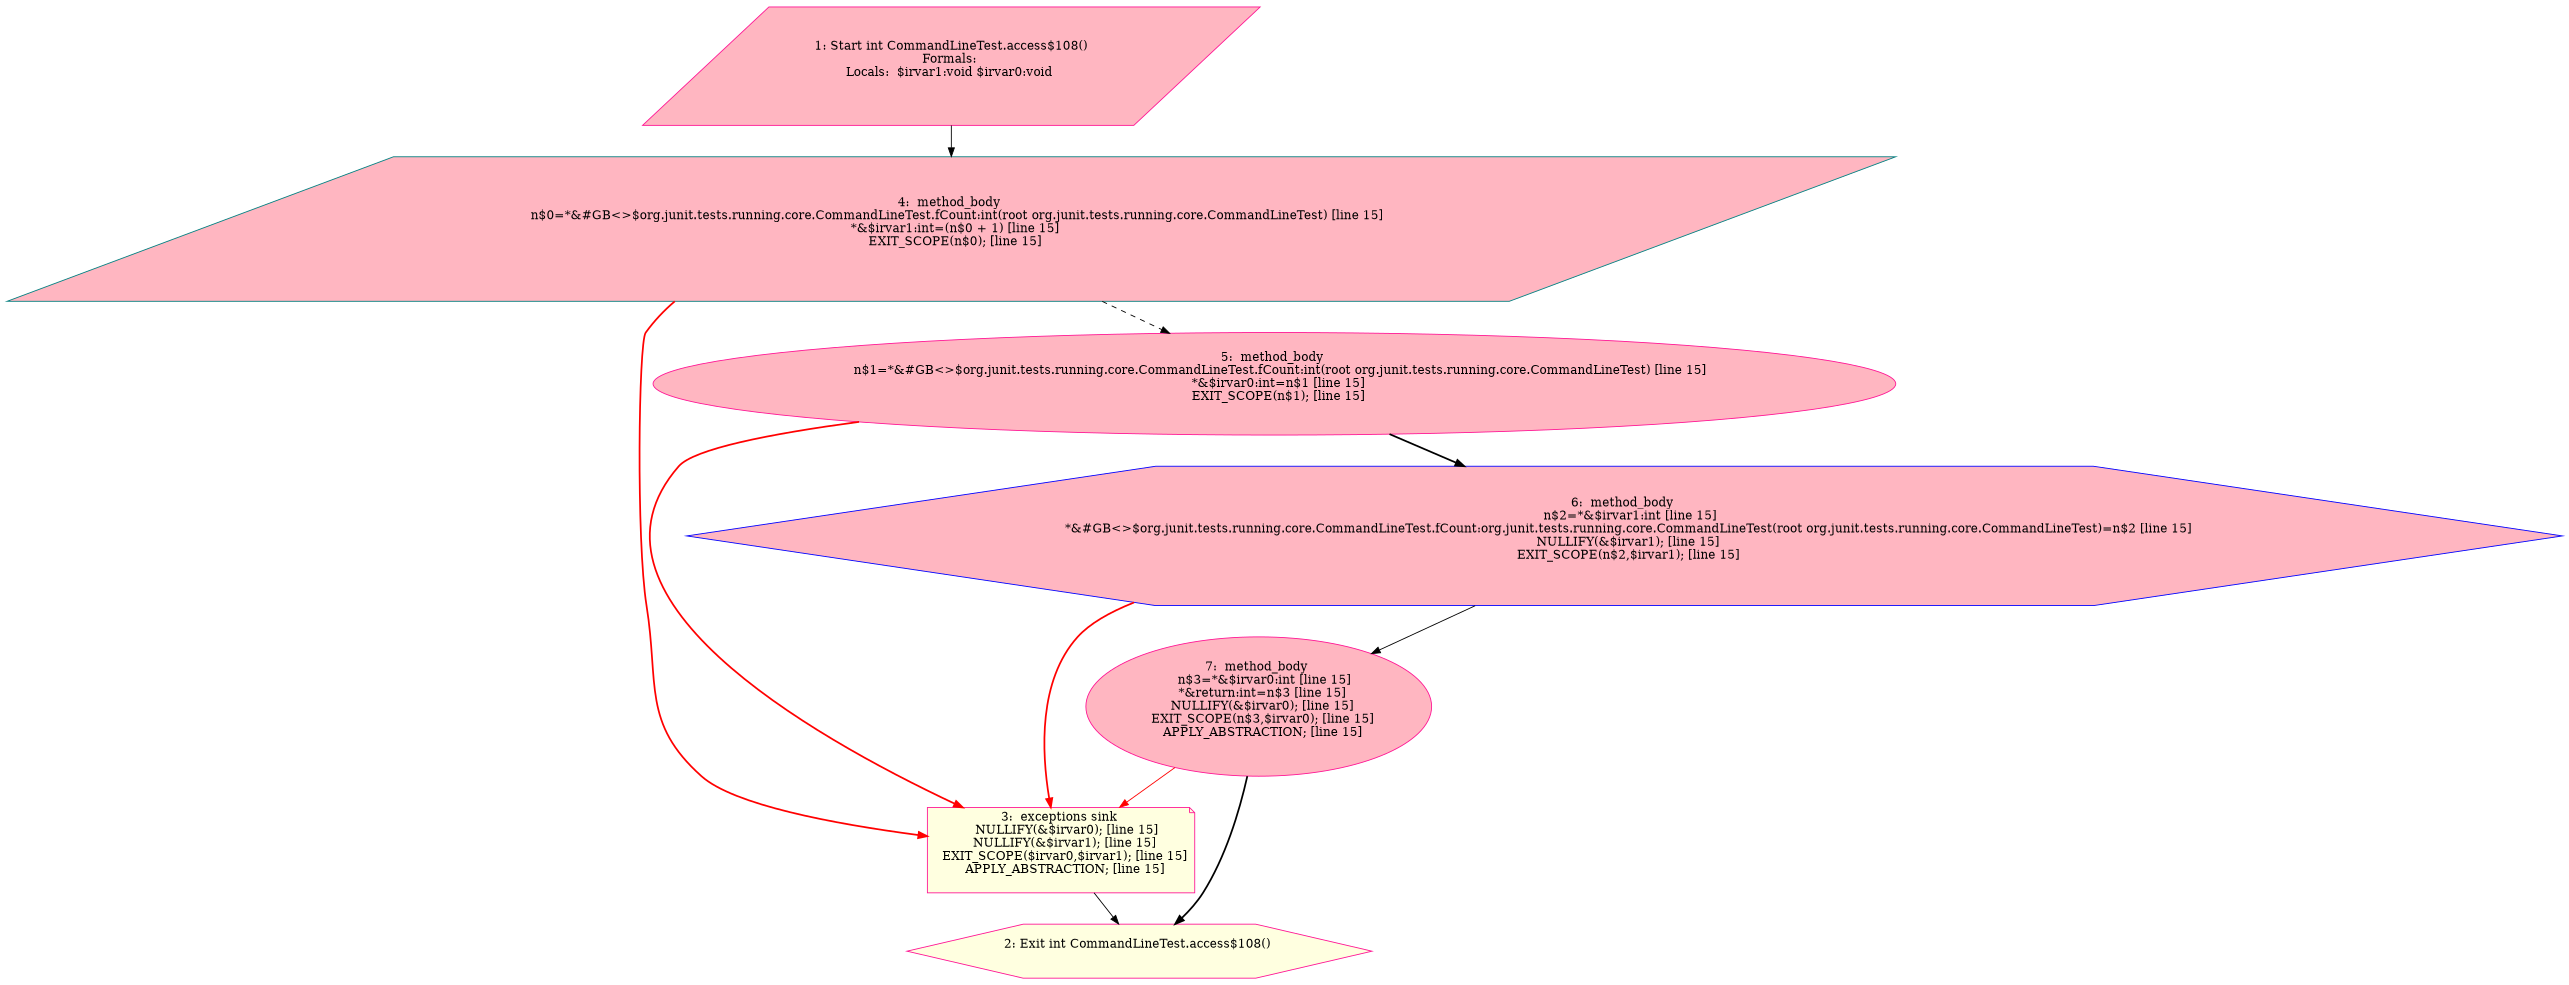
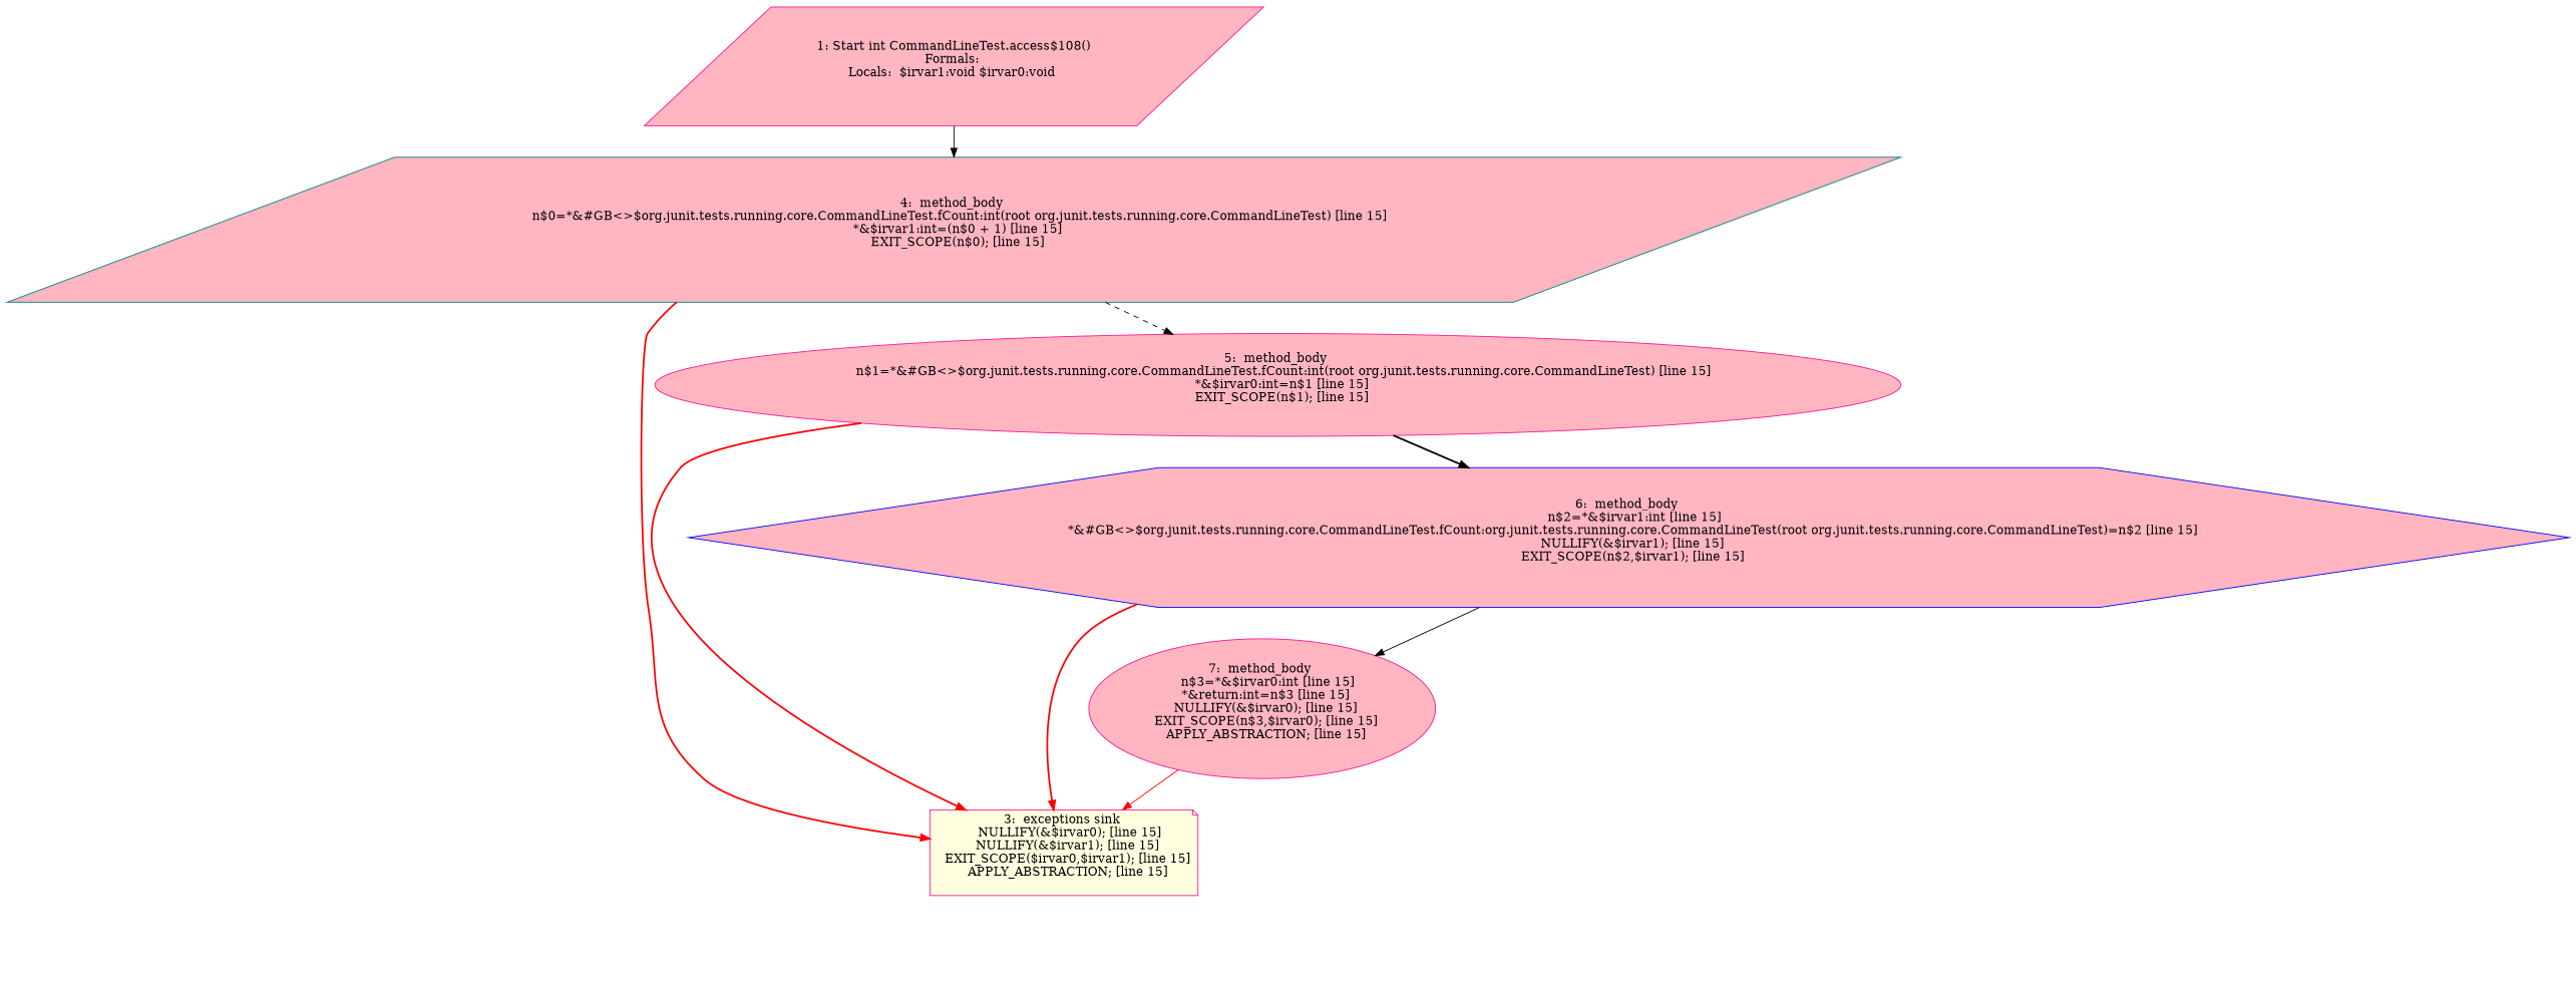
  digraph {
    fontname="DejaVu Serif"
    node [color=deeppink style=filled fillcolor=lightpink shape=parallelogram fontname="DejaVu Serif"]
    edge [style=bold fontname="DejaVu Serif"]
    n1 [label="1: Start int CommandLineTest.access$108()\nFormals: \nLocals:  $irvar1:void $irvar0:void \n  "]
    n2 [label="4:  method_body \n   n$0=*&#GB<>$org.junit.tests.running.core.CommandLineTest.fCount:int(root org.junit.tests.running.core.CommandLineTest) [line 15]\n  *&$irvar1:int=(n$0 + 1) [line 15]\n  EXIT_SCOPE(n$0); [line 15]\n " color=teal]
    n3 [label="3:  exceptions sink \n   NULLIFY(&$irvar0); [line 15]\n  NULLIFY(&$irvar1); [line 15]\n  EXIT_SCOPE($irvar0,$irvar1); [line 15]\n  APPLY_ABSTRACTION; [line 15]\n " shape=note fillcolor=lightyellow]
    n4 [label="5:  method_body \n   n$1=*&#GB<>$org.junit.tests.running.core.CommandLineTest.fCount:int(root org.junit.tests.running.core.CommandLineTest) [line 15]\n  *&$irvar0:int=n$1 [line 15]\n  EXIT_SCOPE(n$1); [line 15]\n " shape=ellipse]
-   n5 [label="2: Exit int CommandLineTest.access$108() \n  " fillcolor=lightyellow shape=hexagon]
    n6 [label="6:  method_body \n   n$2=*&$irvar1:int [line 15]\n  *&#GB<>$org.junit.tests.running.core.CommandLineTest.fCount:org.junit.tests.running.core.CommandLineTest(root org.junit.tests.running.core.CommandLineTest)=n$2 [line 15]\n  NULLIFY(&$irvar1); [line 15]\n  EXIT_SCOPE(n$2,$irvar1); [line 15]\n " shape=hexagon color=blue]
    n7 [label="7:  method_body \n   n$3=*&$irvar0:int [line 15]\n  *&return:int=n$3 [line 15]\n  NULLIFY(&$irvar0); [line 15]\n  EXIT_SCOPE(n$3,$irvar0); [line 15]\n  APPLY_ABSTRACTION; [line 15]\n " shape=ellipse]
    n1 -> n2 [style=solid]
    n2 -> n3 [color=red]
    n2 -> n4 [style=dashed]
-   n3 -> n5 [style=solid]
    n4 -> n3 [color=red]
    n4 -> n6
    n6 -> n3 [color=red]
    n6 -> n7 [style=solid]
    n7 -> n3 [color=red style=solid]
-   n7 -> n5
  }
